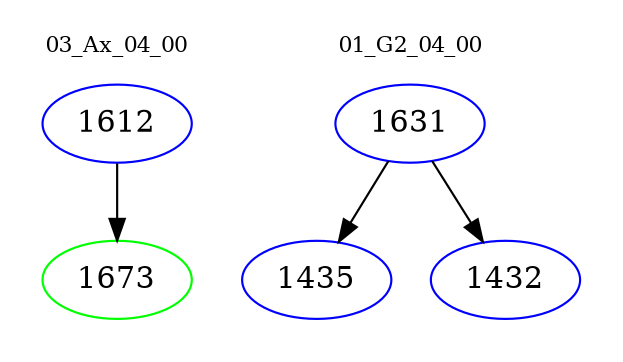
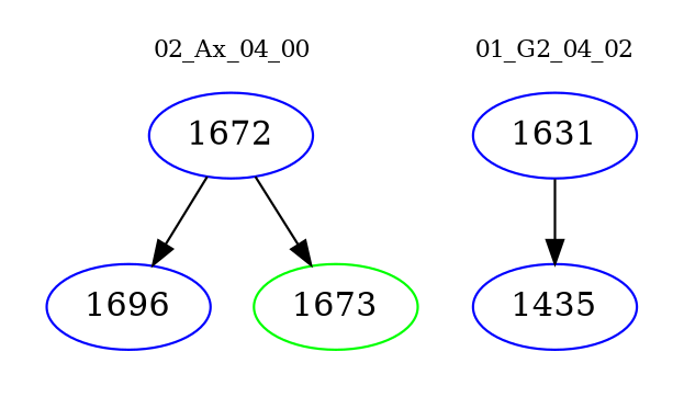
  digraph {
    node [color=blue]
    edge [color=black]
-   n1 [label=1612]
+   n1 [label=1672]
+   n2 [label=1696]
    n3 [color=green label=1673]
    n4 [label=1631]
    n5 [label=1435]
-   n6 [label=1432]
    subgraph cluster_1 {
      color=white
      fontsize=10
-     label="03_Ax_04_00"
+     label="02_Ax_04_00"
      n1
+     n2
      n3
    }
    subgraph cluster_2 {
      color=white
      fontsize=10
-     label="01_G2_04_00"
+     label="01_G2_04_02"
      n4
      n5
-     n6
    }
+   n1 -> n2
    n1 -> n3
    n4 -> n5
-   n4 -> n6
  }
